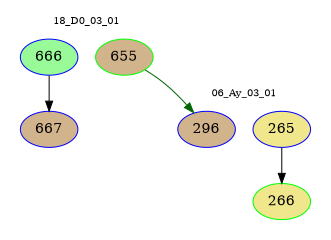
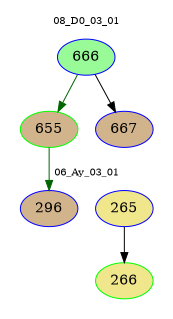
  digraph {
    node [color=blue fillcolor=tan style=filled]
    edge [color=black]
    n1 [fillcolor=khaki label=265]
    n2 [color=green fillcolor=khaki label=266]
    n3 [label=296]
    n4 [fillcolor=palegreen label=666]
    n5 [color=green label=655]
    n6 [label=667]
    subgraph cluster_1 {
      color=white
      fontsize=10
      label="06_Ay_03_01"
      n1
      n2
      n3
    }
    subgraph cluster_2 {
      color=white
      fontsize=10
-     label="18_D0_03_01"
+     label="08_D0_03_01"
      n4
      n5
      n6
    }
    n1 -> n2
+   n4 -> n5 [color=darkgreen]
    n4 -> n6
    n5 -> n3 [color=darkgreen]
  }
